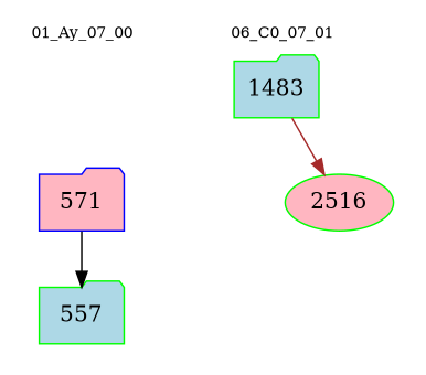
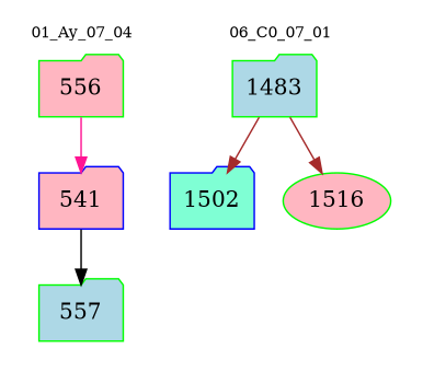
  digraph {
    node [color=green fillcolor=lightpink shape=folder style=filled]
    edge [color=brown]
-   n2 [color=blue label=571]
+   n1 [label=556]
+   n2 [color=blue label=541]
    n3 [fillcolor=lightblue label=557]
    n4 [fillcolor=lightblue label=1483]
-   n6 [label=2516 shape=ellipse]
+   n5 [color=blue fillcolor=aquamarine label=1502]
+   n6 [label=1516 shape=ellipse]
    subgraph cluster_1 {
      color=white
      fontsize=10
-     label="01_Ay_07_00"
+     label="01_Ay_07_04"
+     n1
      n2
      n3
    }
    subgraph cluster_2 {
      color=white
      fontsize=10
      label="06_C0_07_01"
      n4
+     n5
      n6
    }
+   n1 -> n2 [color=deeppink]
    n2 -> n3 [color=black]
+   n4 -> n5
    n4 -> n6
  }
